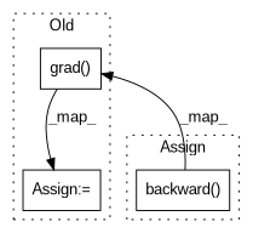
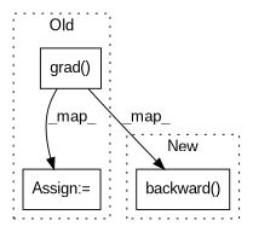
  digraph {
    fontname="Liberation Sans"
    node [a=75 fontname="Liberation Sans" shape=box]
    edge [fontname="Liberation Sans"]
    n1 [l="20,20" label="grad()" s="1461,1497"]
    n2 [a=68 l=3 label="Assign:=" s=1458]
    n3 [l=39 label="backward()" s=1305]
    subgraph cluster_1 {
      label=Old
      style=dotted
      n1
      n2
    }
    subgraph cluster_2 {
-     label=Assign
+     label=New
      style=dotted
      n3
    }
    n1 -> n2 [label=_map_]
-   n3 -> n1 [label=_map_]
+   n1 -> n3 [label=_map_]
  }
